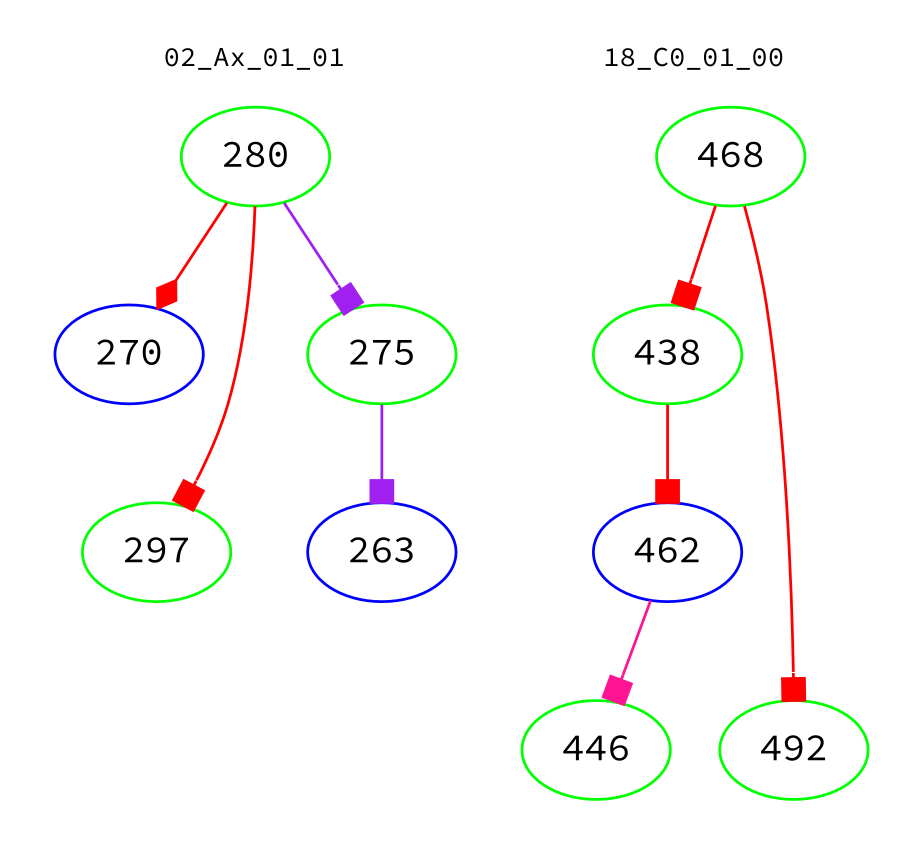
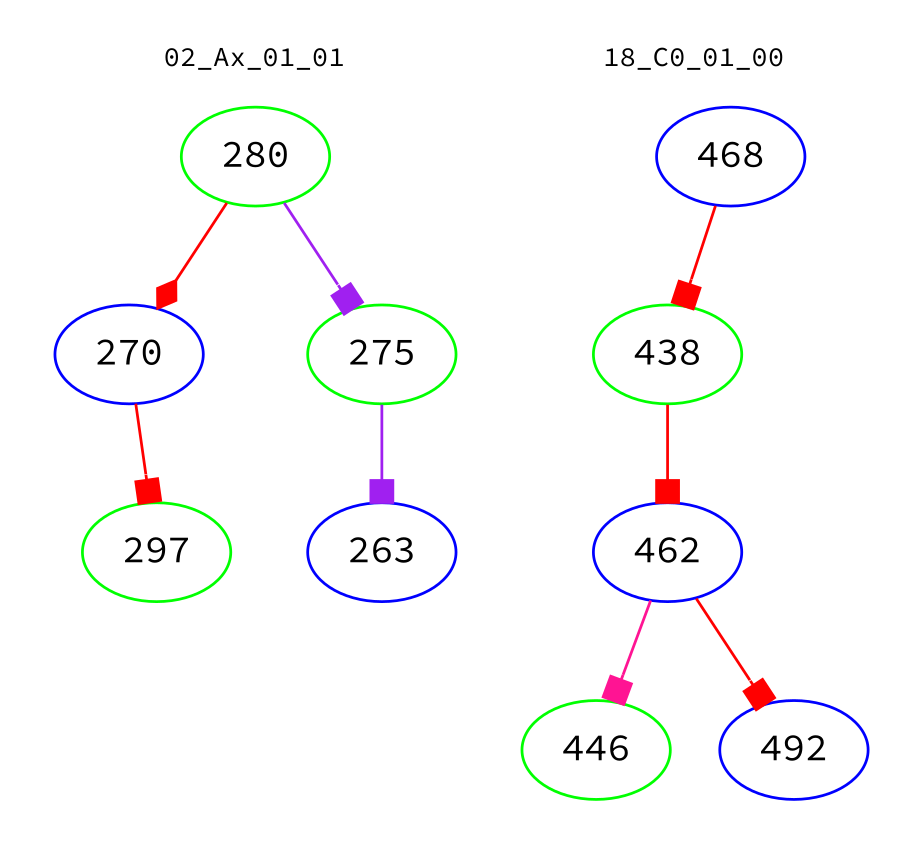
  digraph {
    fontname="Source Code Pro"
    node [color=green fontname="Source Code Pro"]
    edge [arrowhead=box color=red fontname="Source Code Pro"]
    n1 [label=280]
    n2 [color=blue label=270]
    n3 [label=297]
    n4 [label=275]
    n5 [color=blue label=263]
-   n6 [label=468]
+   n6 [color=blue label=468]
    n7 [label=438]
-   n8 [label=492]
+   n8 [color=blue label=492]
    n9 [color=blue label=462]
    n10 [label=446]
    subgraph cluster_1 {
      color=white
      fontsize=10
      label="02_Ax_01_01"
      n1
      n2
      n3
      n4
      n5
    }
    subgraph cluster_2 {
      color=white
      fontsize=10
      label="18_C0_01_00"
      n6
      n7
      n8
      n9
      n10
    }
    n1 -> n2 [arrowhead=diamond]
-   n1 -> n3
+   n2 -> n3
    n1 -> n4 [color=purple]
    n4 -> n5 [color=purple]
    n6 -> n7
-   n6 -> n8
+   n9 -> n8
    n7 -> n9
    n9 -> n10 [color=deeppink]
  }
